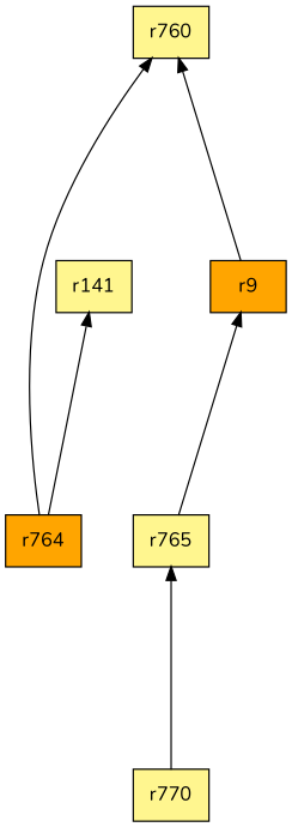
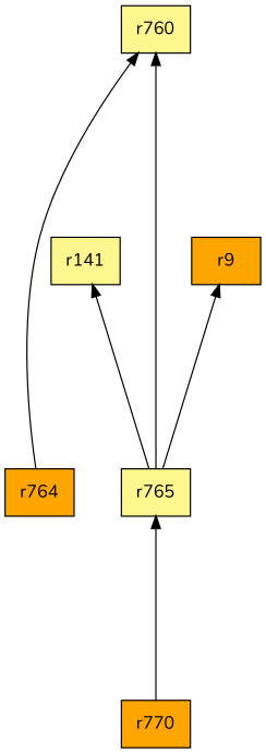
  digraph {
    fontname=Nunito
    rankdir=BT
    ranksep=2.0
    node [fillcolor=khaki1 fontname=Nunito shape=record style=filled]
    edge [fontname=Nunito]
    n1 [label="{r765}"]
    n2 [label="{r760}"]
    n3 [fillcolor=orange label="{r9}"]
    n4 [label="{r141}"]
    n5 [fillcolor=orange label="{r764}"]
-   n6 [label="{r770}"]
-   n3 -> n2
+   n6 [fillcolor=orange label="{r770}"]
+   n1 -> n2
    n1 -> n3
    n5 -> n2
-   n5 -> n4
+   n1 -> n4
    n6 -> n1
  }
